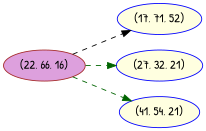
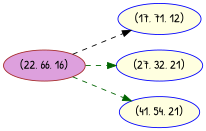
  digraph {
    fontname="Patrick Hand"
    rankdir=LR
    node [color=blue fillcolor=lightyellow fontname="Patrick Hand" style=filled]
    edge [color=darkgreen fontname="Patrick Hand" style=dashed]
    "(22, 66, 16)" [color=brown fillcolor=plum]
-   "(17, 71, 12)" [label="(17, 71, 52)"]
+   "(17, 71, 12)"
    "(27, 32, 21)"
    "(41, 54, 21)"
    "(22, 66, 16)" -> "(17, 71, 12)" [color=black]
    "(22, 66, 16)" -> "(27, 32, 21)"
    "(22, 66, 16)" -> "(41, 54, 21)"
  }
